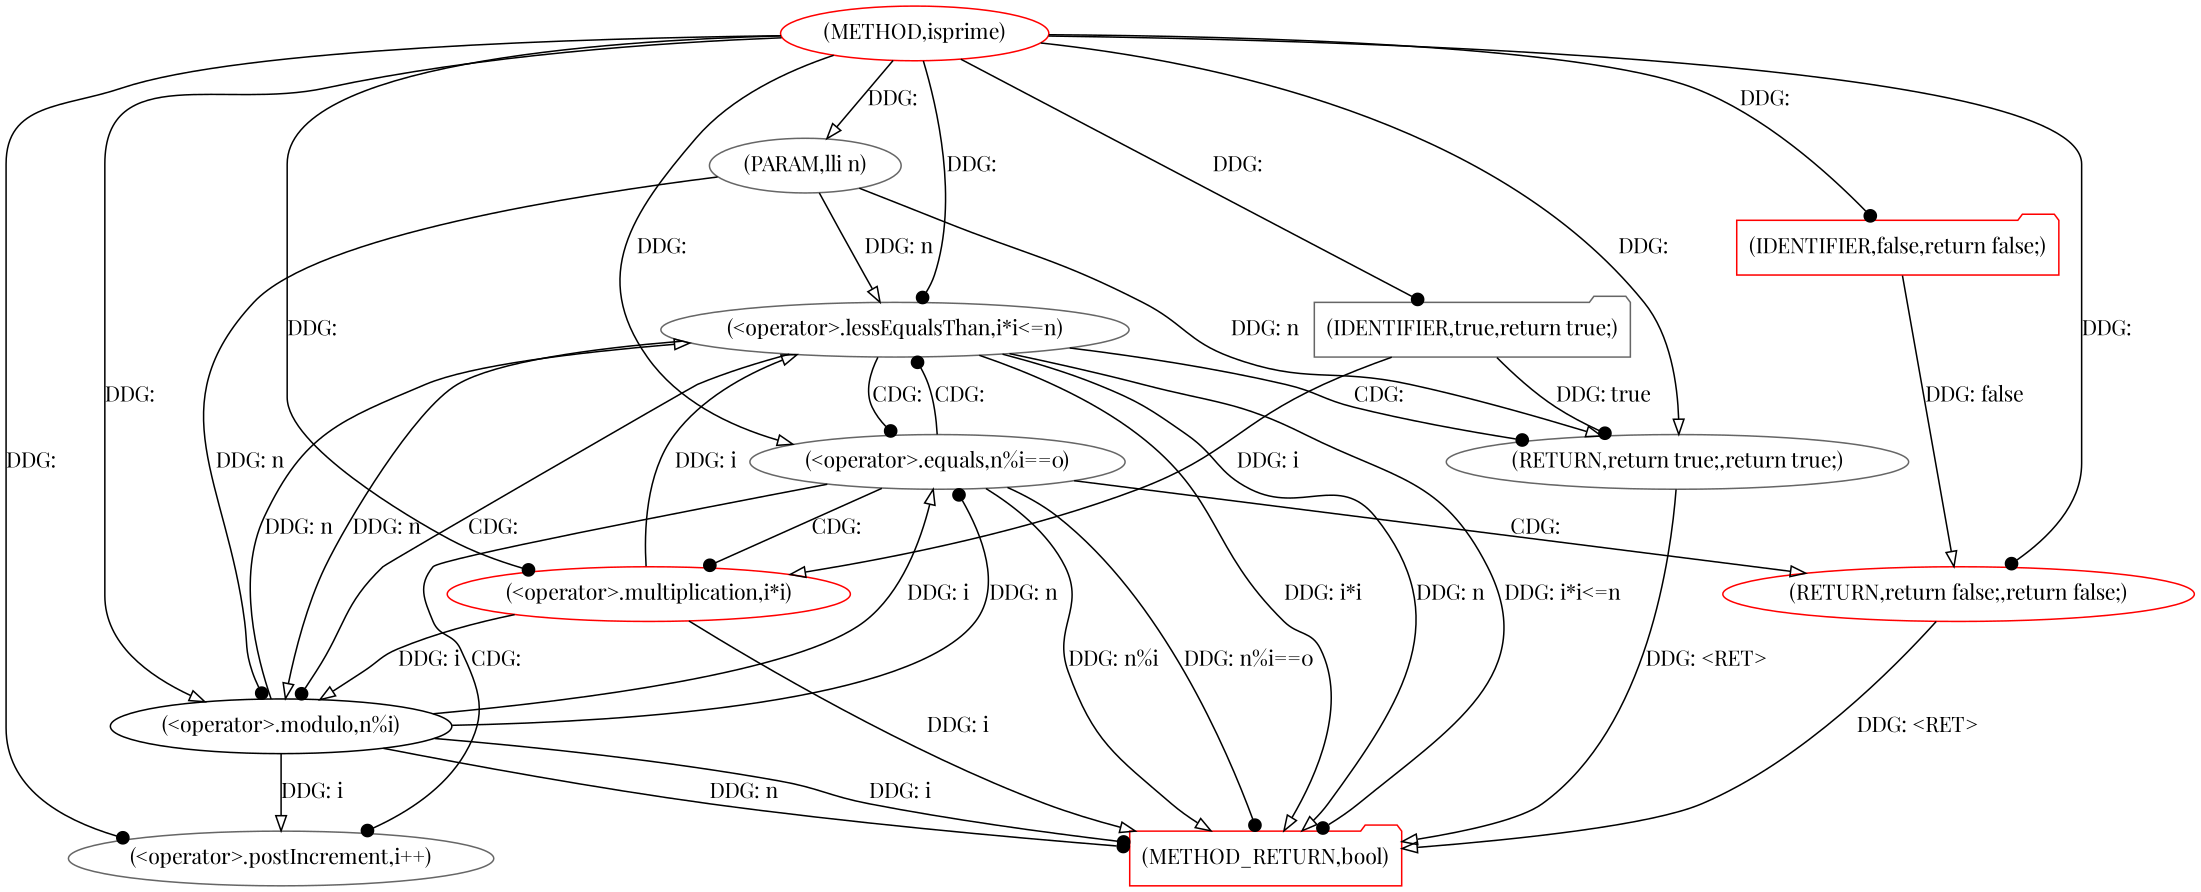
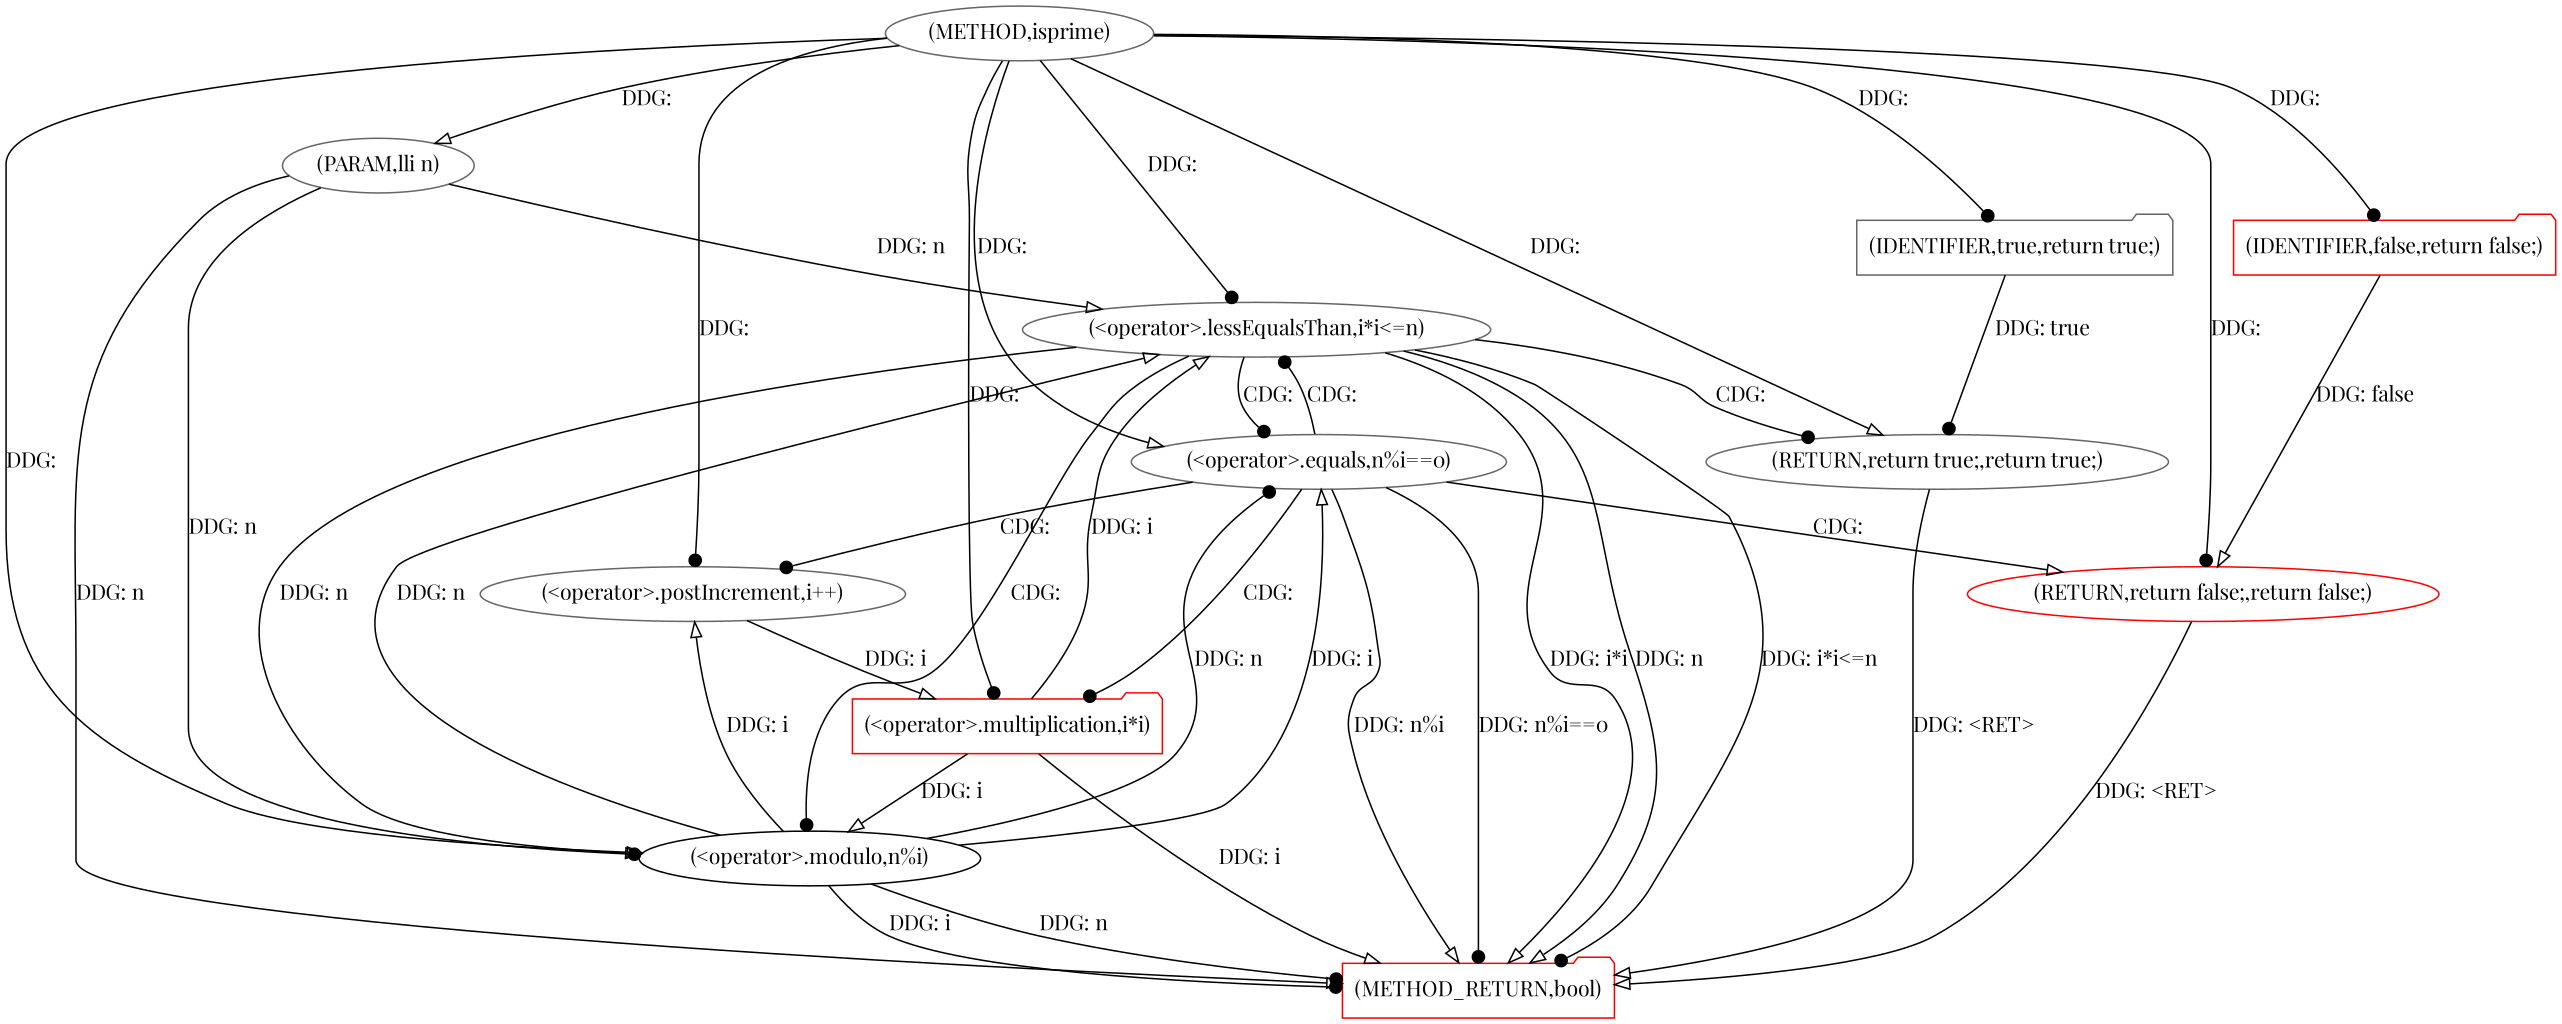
  digraph {
    fontname="Playfair Display"
    node [color=gray40 fontname="Playfair Display" shape=ellipse]
    edge [arrowhead=onormal fontname="Playfair Display"]
-   n1 [color=red label="(METHOD,isprime)"]
+   n1 [label="(METHOD,isprime)"]
    n2 [label="(PARAM,lli n)"]
    n3 [label="(RETURN,return true;,return true;)"]
    n4 [label="(<operator>.lessEqualsThan,i*i<=n)"]
    n5 [label="(<operator>.postIncrement,i++)"]
    n6 [label="(IDENTIFIER,true,return true;)" shape=folder]
-   n7 [color=red label="(<operator>.multiplication,i*i)"]
+   n7 [color=red label="(<operator>.multiplication,i*i)" shape=folder]
    n8 [label="(<operator>.equals,n%i==0)"]
    n9 [color=red label="(RETURN,return false;,return false;)"]
    n10 [color=black label="(<operator>.modulo,n%i)"]
    n11 [color=red label="(IDENTIFIER,false,return false;)" shape=folder]
    n12 [color=red label="(METHOD_RETURN,bool)" shape=folder]
    n1 -> n2 [label="DDG: "]
    n1 -> n3 [label="DDG: "]
    n1 -> n4 [arrowhead=dot label="DDG: "]
    n1 -> n5 [arrowhead=dot label="DDG: "]
    n1 -> n6 [arrowhead=dot label="DDG: "]
    n1 -> n7 [arrowhead=dot label="DDG: "]
    n1 -> n8 [label="DDG: "]
    n1 -> n9 [arrowhead=dot label="DDG: "]
    n1 -> n10 [label="DDG: "]
    n1 -> n11 [arrowhead=dot label="DDG: "]
    n2 -> n4 [label="DDG: n"]
    n2 -> n10 [arrowhead=dot label="DDG: n"]
-   n2 -> n3 [label="DDG: n"]
+   n2 -> n12 [label="DDG: n"]
    n3 -> n12 [label="DDG: <RET>"]
    n4 -> n3 [arrowhead=dot label="CDG: "]
    n4 -> n8 [arrowhead=dot label="CDG: "]
    n4 -> n10 [label="DDG: n"]
    n4 -> n10 [arrowhead=dot label="CDG: "]
    n4 -> n12 [label="DDG: i*i"]
    n4 -> n12 [label="DDG: n"]
    n4 -> n12 [arrowhead=dot label="DDG: i*i<=n"]
-   n6 -> n7 [label="DDG: i"]
+   n5 -> n7 [label="DDG: i"]
    n6 -> n3 [arrowhead=dot label="DDG: true"]
    n7 -> n4 [label="DDG: i"]
    n7 -> n10 [label="DDG: i"]
    n7 -> n12 [label="DDG: i"]
    n8 -> n4 [arrowhead=dot label="CDG: "]
    n8 -> n5 [arrowhead=dot label="CDG: "]
    n8 -> n7 [arrowhead=dot label="CDG: "]
    n8 -> n9 [label="CDG: "]
    n8 -> n12 [label="DDG: n%i"]
    n8 -> n12 [arrowhead=dot label="DDG: n%i==0"]
    n9 -> n12 [label="DDG: <RET>"]
    n10 -> n4 [label="DDG: n"]
    n10 -> n5 [label="DDG: i"]
    n10 -> n8 [label="DDG: i"]
    n10 -> n8 [arrowhead=dot label="DDG: n"]
    n10 -> n12 [arrowhead=dot label="DDG: n"]
    n10 -> n12 [arrowhead=dot label="DDG: i"]
    n11 -> n9 [label="DDG: false"]
  }
